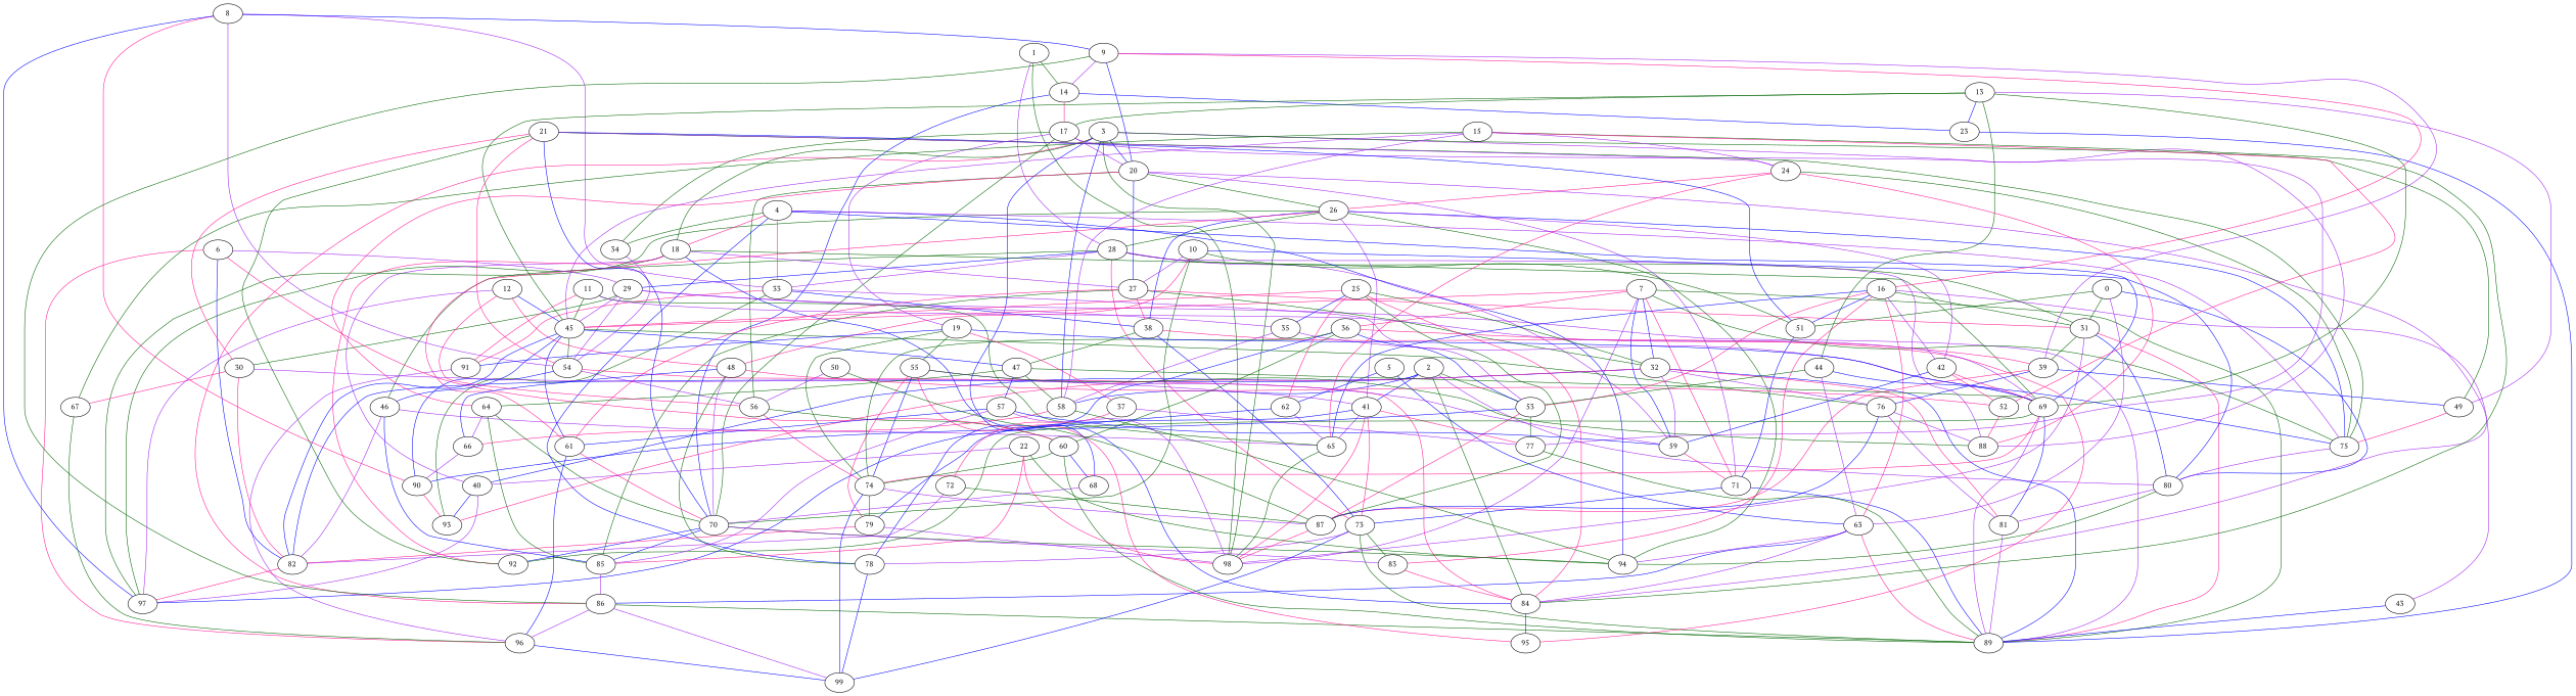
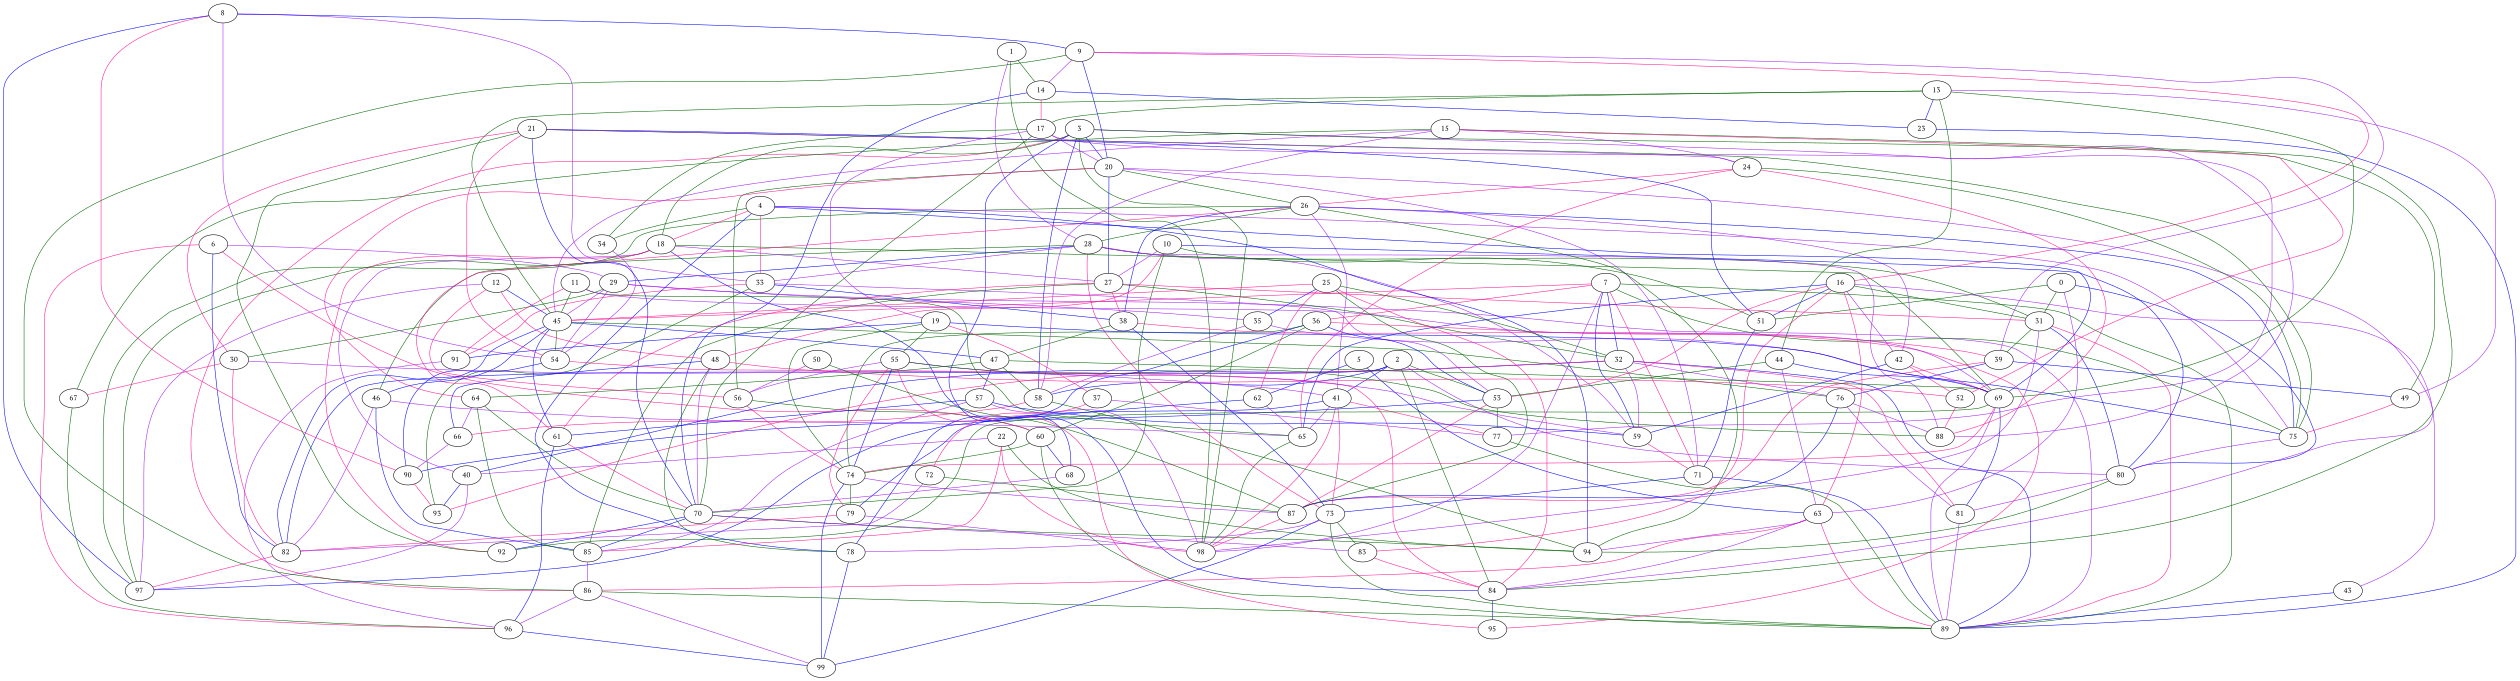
  strict graph {
    fontname="PT Serif"
    node [fontname="PT Serif"]
    edge [color=purple fontname="PT Serif" is_available=True prob=1.0]
    0
    31
    51
    63
    80
    98
    89
    39
    71
    84
    86
    94
    81
    85
    1
    14
    28
    70
    17
    23
    33
    29
    59
    88
    46
    73
    2
    41
    53
    58
    82
    77
    65
    79
    90
    87
    66
    97
    95
    3
    18
    20
    49
    68
    69
    27
    40
    92
    56
    26
    64
    75
    96
    99
    4
    34
    78
    91
    38
    93
    54
    74
    5
    62
    6
    60
    45
    30
    35
    7
    32
    36
    76
    61
    47
    8
    9
    16
    42
    43
    83
    10
    48
    52
    11
    12
    13
    44
    19
    15
    24
    67
    37
    55
    72
    21
    22
    25
    57
    50
    0 -- 31 [color=darkgreen prob=0.0296428209132]
    0 -- 51 [color=darkgreen prob=0.937415665646]
    0 -- 63
    0 -- 80 [color=blue prob=0.0968305137817]
    31 -- 80 [color=blue prob=0.427770221964]
    31 -- 98 [prob=0.23707199992]
    31 -- 89 [color=deeppink prob=0.757717092799]
    31 -- 39 [color=darkgreen]
    51 -- 71 [color=blue prob=0.080081843691]
    63 -- 89 [color=deeppink prob=0.422877606534]
    63 -- 84
-   63 -- 86 [color=blue]
+   63 -- 86 [color=deeppink]
    63 -- 94 [prob=0.241431278754]
    80 -- 94 [color=darkgreen prob=0.685113921656]
    80 -- 81 [prob=0.676765723801]
    39 -- 87 [color=deeppink prob=0.142746050726]
    39 -- 49 [color=blue]
    39 -- 76 [color=blue prob=0.53260003292]
    71 -- 89 [color=blue]
    71 -- 73 [color=blue]
    84 -- 95 [color=blue prob=0.162191064278]
    86 -- 89 [color=darkgreen prob=0.468560701973]
    86 -- 96 [prob=0.972756733586]
    86 -- 99 [prob=0.782961033826]
    81 -- 89 [prob=0.746299904596]
    85 -- 86
    1 -- 98 [color=darkgreen prob=0.373191954328]
    1 -- 14 [color=darkgreen]
    1 -- 28 [prob=0.272049872332]
    14 -- 70 [color=blue prob=0.903362225629]
    14 -- 17 [color=deeppink prob=0.626496442649]
    14 -- 23 [color=blue prob=0.461535313012]
    28 -- 31 [color=darkgreen prob=0.139634288043]
    28 -- 33
    28 -- 29 [color=blue prob=0.555688017302]
    28 -- 59
    28 -- 88 [prob=0.424153271538]
    28 -- 46 [color=darkgreen prob=0.490298041776]
    28 -- 73 [color=deeppink prob=0.440271874906]
    70 -- 94 [color=darkgreen prob=0.113249772769]
    70 -- 85 [color=blue prob=0.490674285618]
    70 -- 92 [color=blue prob=0.287724613964]
    70 -- 83
    17 -- 70 [color=darkgreen prob=0.468346391361]
    17 -- 88 [prob=0.153305873494]
    17 -- 20 [prob=0.371828050191]
    17 -- 34 [color=darkgreen]
    17 -- 19 [prob=0.840358563916]
    23 -- 89 [color=blue prob=0.842190533599]
    33 -- 53 [prob=0.398484797255]
    33 -- 91 [color=deeppink]
    33 -- 38 [color=blue prob=0.61096066612]
    33 -- 93 [color=darkgreen]
    29 -- 89 [prob=0.531503383615]
    29 -- 54 [prob=0.179244453071]
    29 -- 45 [prob=0.995355455084]
    29 -- 30 [color=darkgreen prob=0.613076538013]
    29 -- 35 [prob=0.387351429055]
    59 -- 71 [color=deeppink prob=0.740973618361]
    46 -- 85 [color=blue prob=0.500027581488]
    46 -- 82 [prob=0.60867939101]
    46 -- 65 [prob=0.886364023783]
    73 -- 89 [color=darkgreen prob=0.413184006067]
    73 -- 99 [color=blue]
    73 -- 78
    73 -- 83 [color=darkgreen prob=0.625006085713]
    2 -- 80 [prob=0.044405396666]
    2 -- 84 [color=darkgreen prob=0.385895221135]
    2 -- 41 [color=blue prob=0.427076208362]
    2 -- 53 [color=darkgreen]
    2 -- 58 [color=blue prob=0.798642596671]
    2 -- 82 [color=blue prob=0.941325370295]
    41 -- 98 [color=deeppink prob=0.880170520048]
    41 -- 73 [color=deeppink prob=0.76715804634]
    41 -- 77 [color=deeppink prob=0.3966410886]
    41 -- 65
    41 -- 79 [color=blue prob=0.825248074979]
    53 -- 77 [color=darkgreen prob=0.108384979545]
    53 -- 90 [color=blue prob=0.373847938093]
    53 -- 87 [color=deeppink prob=0.927811720756]
    58 -- 94 [color=darkgreen]
    58 -- 66 [color=deeppink]
    82 -- 97 [color=deeppink prob=0.587539268891]
    77 -- 89 [color=darkgreen prob=0.654268560302]
    65 -- 98 [color=darkgreen]
    79 -- 98 [prob=0.902296360772]
    79 -- 82 [color=deeppink]
    90 -- 93 [color=deeppink prob=0.754604427041]
    87 -- 98 [color=deeppink prob=0.71988958948]
    66 -- 90 [prob=0.0992988841346]
    3 -- 98 [color=darkgreen prob=0.983916590068]
    3 -- 86 [color=deeppink prob=0.808987253959]
    3 -- 58 [color=blue prob=0.88141348664]
    3 -- 77
    3 -- 18 [color=darkgreen prob=0.745315884823]
    3 -- 20 [color=blue prob=0.485533103823]
    3 -- 49 [color=darkgreen]
    3 -- 68 [color=blue prob=0.909598501646]
    18 -- 84 [color=blue prob=0.212263739315]
    18 -- 97 [color=darkgreen prob=0.373040601091]
    18 -- 69 [color=darkgreen prob=0.0408601962534]
    18 -- 27 [prob=0.711559046471]
    18 -- 40 [prob=0.496544280337]
    18 -- 92 [color=deeppink]
    20 -- 71 [prob=0.698580975956]
    20 -- 84 [prob=0.292361210289]
    20 -- 27 [color=blue prob=0.778151220109]
    20 -- 56 [color=darkgreen prob=0.0514283670813]
    20 -- 26 [color=darkgreen prob=0.553520947943]
    20 -- 64 [color=deeppink prob=0.0610765904962]
    49 -- 75 [color=deeppink prob=0.545081683335]
    68 -- 70 [prob=0.46803356971]
    69 -- 89 [prob=0.693385774929]
    69 -- 81 [color=blue]
    69 -- 92 [color=darkgreen prob=0.534011811439]
    69 -- 74 [color=deeppink prob=0.626920916137]
    27 -- 31 [color=deeppink prob=0.60942980745]
    27 -- 85 [color=darkgreen prob=0.620208854437]
    27 -- 38 [color=deeppink prob=0.822807967954]
    27 -- 32 [color=darkgreen prob=0.115705970948]
    27 -- 61 [color=deeppink prob=0.101934687767]
    40 -- 97 [prob=0.12723612886]
    40 -- 93 [color=blue prob=0.639434824001]
    56 -- 74 [color=deeppink]
    56 -- 60 [color=darkgreen]
    26 -- 94 [color=darkgreen prob=0.246331205834]
    26 -- 28 [color=darkgreen prob=0.138586337892]
    26 -- 41
    26 -- 97 [color=darkgreen prob=0.546796450894]
    26 -- 75 [color=blue prob=0.469012557999]
    26 -- 38 [color=blue prob=0.0203448344767]
    26 -- 61 [color=deeppink prob=0.674071315882]
    26 -- 42 [prob=0.673441696795]
    64 -- 85 [color=darkgreen prob=0.427836898993]
    64 -- 70 [color=darkgreen prob=0.380551256396]
    64 -- 66 [prob=0.254143359121]
    75 -- 80
    96 -- 99 [color=blue prob=0.68782340226]
    4 -- 94 [color=blue]
    4 -- 33 [color=deeppink]
    4 -- 18 [color=deeppink prob=0.990439445967]
    4 -- 69 [color=blue prob=0.747295001755]
    4 -- 75 [prob=0.234081049448]
    4 -- 34 [color=darkgreen prob=0.587384177348]
    4 -- 78 [color=blue]
    34 -- 54 [prob=0.219161776172]
    78 -- 99 [color=blue prob=0.494614896596]
    91 -- 96 [prob=0.549771033267]
    38 -- 73 [color=blue prob=0.494884498229]
    38 -- 95 [color=deeppink prob=0.396398655707]
    38 -- 47 [color=darkgreen prob=0.203436485135]
    54 -- 84 [color=deeppink prob=0.135173848753]
    54 -- 90 [color=blue prob=0.633840384468]
-   54 -- 56 [prob=0.0212943289581]
+   55 -- 56 [prob=0.0212943289581]
    74 -- 79 [color=darkgreen prob=0.22471466492]
    74 -- 87 [prob=0.634254099902]
    74 -- 99 [color=blue prob=0.989895211215]
    5 -- 63 [color=blue]
    5 -- 62 [color=blue prob=0.17765730805]
    62 -- 65 [prob=0.36626236429]
    62 -- 97 [color=blue prob=0.304935158185]
    6 -- 29
    6 -- 82 [color=blue prob=0.126665551025]
    6 -- 96 [color=deeppink prob=0.344317797069]
    6 -- 60 [color=deeppink prob=0.649097668712]
    60 -- 89 [color=darkgreen prob=0.840424527429]
    60 -- 68 [color=blue prob=0.541525825827]
    60 -- 74 [color=darkgreen prob=0.532145278372]
    45 -- 46 [color=blue prob=0.338532970707]
    45 -- 82 [color=blue prob=0.475683869397]
    45 -- 54 [color=darkgreen prob=0.612003380015]
    45 -- 76 [color=darkgreen]
    45 -- 61 [color=blue prob=0.272664404429]
    45 -- 47 [color=blue prob=0.161148492241]
    30 -- 41
    30 -- 82 [color=deeppink prob=0.743571208503]
    30 -- 67 [color=deeppink prob=0.23737181965]
    35 -- 58 [prob=0.643648234087]
    35 -- 69 [prob=0.578094732991]
    7 -- 98 [prob=0.488538227903]
    7 -- 89 [color=darkgreen prob=0.46785287551]
    7 -- 71 [color=deeppink prob=0.981000501697]
    7 -- 59 [color=blue prob=0.260284128278]
    7 -- 75 [color=darkgreen prob=0.441494111189]
    7 -- 45 [color=deeppink prob=0.870827115585]
    7 -- 32 [color=blue]
    7 -- 36 [color=deeppink prob=0.367574690266]
    32 -- 89 [color=blue prob=0.270178416406]
    32 -- 81 [color=deeppink prob=0.306005560832]
    32 -- 59 [prob=0.497920588346]
    32 -- 40 [color=blue prob=0.766343494781]
    32 -- 93 [color=deeppink prob=0.695299665202]
    32 -- 76 [prob=0.644033874836]
    36 -- 39 [color=deeppink prob=0.653434132666]
    36 -- 53 [color=blue]
    36 -- 78 [color=blue prob=0.821583623012]
    36 -- 74 [color=darkgreen prob=0.125002629124]
    36 -- 60 [color=darkgreen prob=0.00710746002183]
    76 -- 81 [prob=0.446743987227]
    76 -- 88 [prob=0.0105300965352]
    76 -- 87 [color=blue]
    61 -- 70 [color=deeppink prob=0.437097092074]
    61 -- 96 [color=blue]
    47 -- 58 [color=darkgreen prob=0.78532240441]
    47 -- 69 [color=darkgreen]
    47 -- 64 [color=darkgreen]
    47 -- 57 [color=blue prob=0.399824506347]
    8 -- 33
    8 -- 90 [color=deeppink]
    8 -- 97 [color=blue]
    8 -- 54
    8 -- 9 [color=blue prob=0.986148748099]
    9 -- 39 [prob=0.844345534957]
    9 -- 86 [color=darkgreen prob=0.0964872040767]
    9 -- 14 [prob=0.445446427469]
    9 -- 20 [color=blue prob=0.784999122383]
    9 -- 16 [color=deeppink prob=0.924908309276]
    16 -- 31 [color=darkgreen prob=0.100622197981]
    16 -- 51 [color=blue]
    16 -- 63 [color=deeppink prob=0.607986936382]
    16 -- 53 [color=deeppink]
    16 -- 65 [color=blue prob=0.0893919083908]
    16 -- 42 [prob=0.667124622772]
    16 -- 43 [prob=0.4771344737]
    16 -- 83 [color=deeppink prob=0.028589071264]
    42 -- 59 [color=blue prob=0.451155520044]
    42 -- 69 [color=deeppink prob=0.838603405267]
    42 -- 52 [color=deeppink prob=0.755323705934]
    43 -- 89 [color=blue]
    83 -- 84 [color=deeppink]
    10 -- 51 [color=darkgreen prob=0.194671435886]
    10 -- 80 [color=blue prob=0.652160957646]
    10 -- 70 [color=darkgreen prob=0.7092605359]
    10 -- 27 [prob=0.777232962999]
    10 -- 48 [color=deeppink]
    48 -- 70 [prob=0.620645997958]
    48 -- 66 [color=blue prob=0.887112858663]
    48 -- 78 [color=darkgreen]
    48 -- 52 [color=deeppink prob=0.870057993971]
    52 -- 88 [color=deeppink prob=0.743763276145]
    11 -- 65 [color=darkgreen prob=0.917455471287]
    11 -- 69
    11 -- 91 [color=deeppink prob=0.500662347238]
    11 -- 45 [color=darkgreen prob=0.240653101384]
    12 -- 97 [prob=0.841875363167]
    12 -- 56 [color=deeppink prob=0.162894915995]
    12 -- 45 [color=blue]
    12 -- 48 [color=deeppink prob=0.775538304165]
    13 -- 17 [color=darkgreen]
    13 -- 23 [color=blue prob=0.768143623637]
    13 -- 49 [prob=0.213001331654]
    13 -- 69 [color=darkgreen prob=0.512707362956]
    13 -- 45 [color=darkgreen]
    13 -- 44 [color=darkgreen]
    44 -- 63
    44 -- 53 [color=darkgreen prob=0.287088567194]
    44 -- 69 [color=blue]
    19 -- 75 [color=blue prob=0.262818185172]
    19 -- 91 [color=blue prob=0.00110055247182]
    19 -- 74 [color=darkgreen prob=0.682869992215]
    19 -- 37 [color=deeppink prob=0.33660242728]
    19 -- 55 [color=darkgreen prob=0.398876892744]
    15 -- 84 [color=darkgreen prob=0.208094974923]
    15 -- 58 [prob=0.121289865412]
    15 -- 45
    15 -- 52 [color=deeppink prob=0.565372998367]
    15 -- 24 [prob=0.9089835379]
    15 -- 67 [color=darkgreen prob=0.236126896158]
    24 -- 88 [color=deeppink prob=0.210640115438]
    24 -- 65 [color=deeppink prob=0.697165052396]
    24 -- 26 [color=deeppink]
    24 -- 75 [color=darkgreen prob=0.274183930948]
    67 -- 96 [color=darkgreen]
    37 -- 77 [prob=0.676103997226]
    37 -- 72 [color=deeppink prob=0.865127122959]
    55 -- 59
    55 -- 88 [color=darkgreen]
    55 -- 79 [color=deeppink]
    55 -- 95 [color=deeppink prob=0.263240178037]
    55 -- 74 [color=blue prob=0.848121407683]
    72 -- 82 [prob=0.841356283878]
    72 -- 87 [color=darkgreen prob=0.517543747674]
    21 -- 51 [color=blue prob=0.959717569231]
    21 -- 70 [color=blue]
    21 -- 92 [color=darkgreen]
    21 -- 75 [color=darkgreen prob=0.919067307231]
    21 -- 54 [color=deeppink]
    21 -- 30 [color=deeppink]
    21 -- 24 [prob=0.175929390475]
    22 -- 98 [color=deeppink prob=0.877030854422]
    22 -- 94 [color=darkgreen]
    22 -- 85 [color=deeppink prob=0.771931499403]
    22 -- 40 [prob=0.225711238419]
    25 -- 84 [color=deeppink prob=0.879217955428]
    25 -- 87 [color=darkgreen]
    25 -- 62 [color=deeppink prob=0.282411429207]
    25 -- 45 [color=deeppink prob=0.240628394926]
    25 -- 35 [color=blue prob=0.677641374843]
    25 -- 32 [color=darkgreen prob=0.29427880834]
    57 -- 98 [prob=0.125254402292]
    57 -- 85 [prob=0.796955339751]
    57 -- 59 [color=blue prob=0.124590677789]
    57 -- 61 [color=blue prob=0.945531584472]
    50 -- 87 [color=darkgreen prob=0.313522585384]
    50 -- 56 [prob=0.904485999608]
  }
